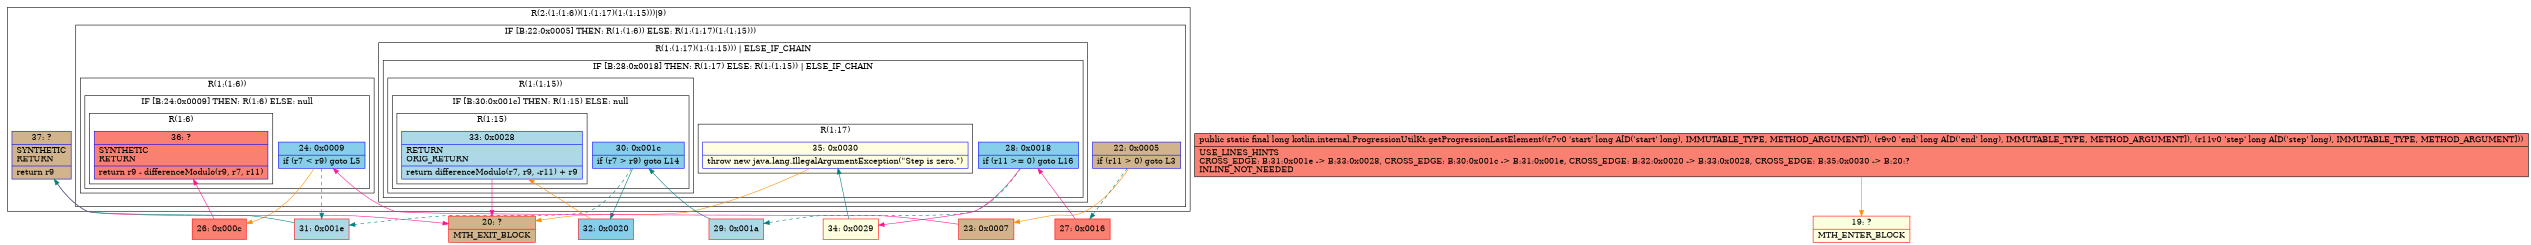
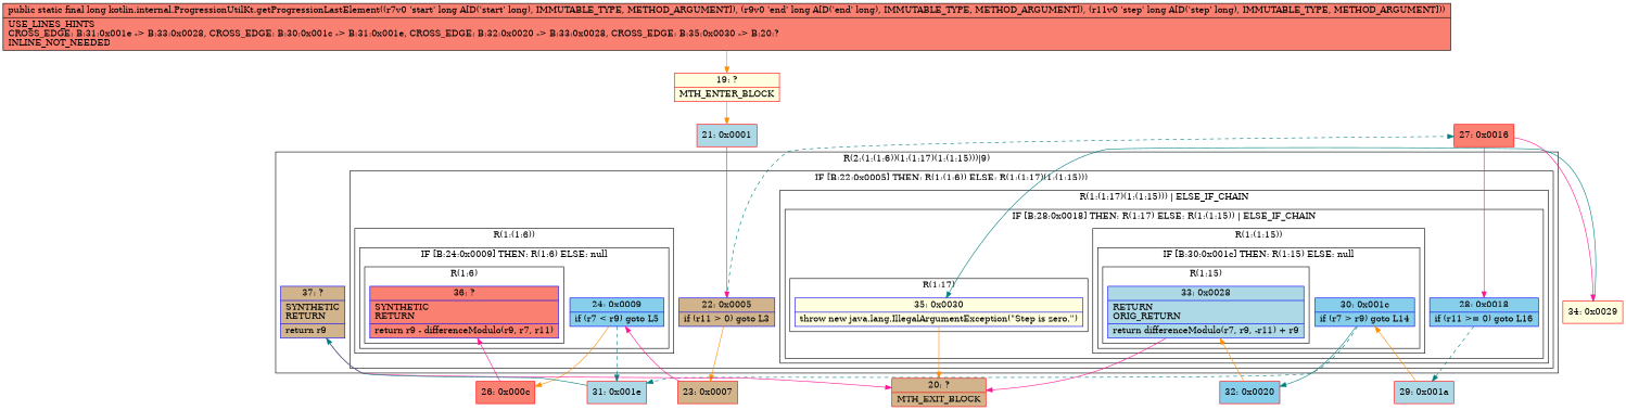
  digraph {
    node [color=red fillcolor=salmon shape=record style=filled]
    edge [color=teal]
    n1 [color=blue label="{36\:\ ?|SYNTHETIC\lRETURN\l|return r9 \- differenceModulo(r9, r7, r11)\l}"]
    n2 [color=blue fillcolor=skyblue label="{24\:\ 0x0009|if (r7 \< r9) goto L5\l}"]
    n3 [color=blue fillcolor=lightyellow label="{35\:\ 0x0030|throw new java.lang.IllegalArgumentException(\"Step is zero.\")\l}"]
    n4 [color=blue fillcolor=lightblue label="{33\:\ 0x0028|RETURN\lORIG_RETURN\l|return differenceModulo(r7, r9, \-r11) + r9\l}"]
    n5 [color=blue fillcolor=skyblue label="{30\:\ 0x001c|if (r7 \> r9) goto L14\l}"]
    n6 [color=blue fillcolor=skyblue label="{28\:\ 0x0018|if (r11 \>= 0) goto L16\l}"]
    n7 [color=blue fillcolor=tan label="{22\:\ 0x0005|if (r11 \> 0) goto L3\l}"]
    n8 [color=blue fillcolor=tan label="{37\:\ ?|SYNTHETIC\lRETURN\l|return r9\l}"]
    n9 [label="{26\:\ 0x000c}"]
    n10 [fillcolor=lightblue label="{31\:\ 0x001e}"]
    n11 [fillcolor=tan label="{20\:\ ?|MTH_EXIT_BLOCK\l}"]
    n12 [fillcolor=skyblue label="{32\:\ 0x0020}"]
    n13 [fillcolor=lightblue label="{29\:\ 0x001a}"]
    n14 [fillcolor=lightyellow label="{34\:\ 0x0029}"]
    n15 [fillcolor=tan label="{23\:\ 0x0007}"]
    n16 [label="{27\:\ 0x0016}"]
    n17 [fillcolor=lightyellow label="{19\:\ ?|MTH_ENTER_BLOCK\l}"]
+   n18 [fillcolor=lightblue label="{21\:\ 0x0001}"]
    n19 [label="{public static final long kotlin.internal.ProgressionUtilKt.getProgressionLastElement((r7v0 'start' long A[D('start' long), IMMUTABLE_TYPE, METHOD_ARGUMENT]), (r9v0 'end' long A[D('end' long), IMMUTABLE_TYPE, METHOD_ARGUMENT]), (r11v0 'step' long A[D('step' long), IMMUTABLE_TYPE, METHOD_ARGUMENT]))  | USE_LINES_HINTS\lCROSS_EDGE: B:31:0x001e \-\> B:33:0x0028, CROSS_EDGE: B:30:0x001c \-\> B:31:0x001e, CROSS_EDGE: B:32:0x0020 \-\> B:33:0x0028, CROSS_EDGE: B:35:0x0030 \-\> B:20:?\lINLINE_NOT_NEEDED\l}" color=""]
    subgraph cluster_1 {
      label="R(2:(1:(1:6))(1:(1:17)(1:(1:15)))|9)"
      n8
      subgraph cluster_2 {
        label="IF [B:22:0x0005] THEN: R(1:(1:6)) ELSE: R(1:(1:17)(1:(1:15)))"
        n7
        subgraph cluster_3 {
          label="R(1:(1:6))"
          subgraph cluster_4 {
            label="IF [B:24:0x0009] THEN: R(1:6) ELSE: null"
            n2
            subgraph cluster_5 {
              label="R(1:6)"
              n1
            }
          }
        }
        subgraph cluster_6 {
          label="R(1:(1:17)(1:(1:15))) | ELSE_IF_CHAIN\l"
          subgraph cluster_7 {
            label="IF [B:28:0x0018] THEN: R(1:17) ELSE: R(1:(1:15)) | ELSE_IF_CHAIN\l"
            n6
            subgraph cluster_8 {
              label="R(1:17)"
              n3
            }
            subgraph cluster_9 {
              label="R(1:(1:15))"
              subgraph cluster_10 {
                label="IF [B:30:0x001c] THEN: R(1:15) ELSE: null"
                n5
                subgraph cluster_11 {
                  label="R(1:15)"
                  n4
                }
              }
            }
          }
        }
      }
    }
    n2 -> n9 [color=darkorange]
    n2 -> n10 [style=dashed]
    n3 -> n11 [color=darkorange]
    n4 -> n11 [color=deeppink]
    n5 -> n10 [style=dashed]
    n5 -> n12
    n6 -> n13 [style=dashed]
-   n6 -> n14 [color=deeppink]
+   n16 -> n14 [color=deeppink]
    n7 -> n15 [color=darkorange]
    n7 -> n16 [style=dashed]
    n8 -> n11 [color=deeppink]
    n9 -> n1 [color=deeppink]
    n10 -> n8
    n12 -> n4 [color=darkorange]
-   n13 -> n5
+   n13 -> n5 [color=darkorange]
    n14 -> n3
    n15 -> n2 [color=deeppink]
    n16 -> n6 [color=deeppink]
+   n17 -> n18 [color=darkorange]
+   n18 -> n7 [color=deeppink]
    n19 -> n17 [color=darkorange]
  }
